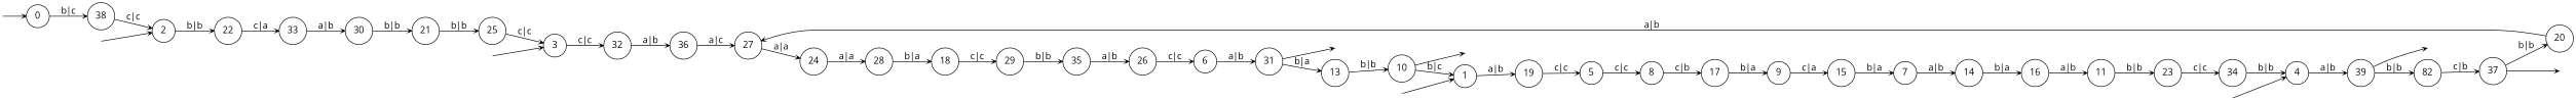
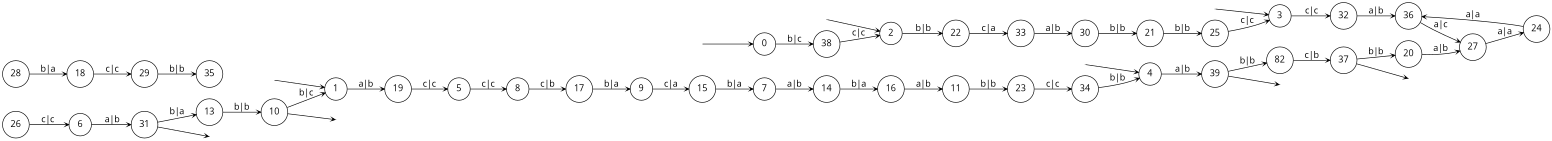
  digraph {
    fontname="Open Sans"
    rankdir=LR
    vcsn_context="lat<letterset<char_letters(abc)>, letterset<char_letters(abc)>>, b"
    node [fontname="Open Sans" shape=circle style=rounded]
    edge [arrowhead=vee arrowsize=.6 fontname="Open Sans"]
    I0 [shape=point width=0 style=""]
    I1 [shape=point width=0 style=""]
    I2 [shape=point width=0 style=""]
    I3 [shape=point width=0 style=""]
    I4 [shape=point width=0 style=""]
    F10 [shape=point width=0 style=""]
    F31 [shape=point width=0 style=""]
    F37 [shape=point width=0 style=""]
    F39 [shape=point width=0 style=""]
    0 [width=0.5]
    1 [width=0.5]
    2 [width=0.5]
    3 [width=0.5]
    4 [width=0.5]
    5 [width=0.5]
    6 [width=0.5]
    7 [width=0.5]
    8 [width=0.5]
    9 [width=0.5]
    10 [width=0.5]
    11 [width=0.5]
    n22 [label=82 width=0.5]
    13 [width=0.5]
    14 [width=0.5]
    15 [width=0.5]
    16 [width=0.5]
    17 [width=0.5]
    18 [width=0.5]
    19 [width=0.5]
    20 [width=0.5]
    21 [width=0.5]
    22 [width=0.5]
    23 [width=0.5]
    24 [width=0.5]
    25 [width=0.5]
    26 [width=0.5]
    27 [width=0.5]
    28 [width=0.5]
    29 [width=0.5]
    30 [width=0.5]
    31 [width=0.5]
    32 [width=0.5]
    33 [width=0.5]
    34 [width=0.5]
    35 [width=0.5]
    36 [width=0.5]
    37 [width=0.5]
    38 [width=0.5]
    39 [width=0.5]
    subgraph sub_1 {
      I0
      I1
      I2
      I3
      I4
      F10
      F31
      F37
      F39
    }
    subgraph sub_2 {
      0
      1
      2
      3
      4
      5
      6
      7
      8
      9
      10
      11
      n22
      13
      14
      15
      16
      17
      18
      19
      20
      21
      22
      23
      24
      25
      26
      27
      28
      29
      30
      31
      32
      33
      34
      35
      36
      37
      38
      39
    }
    I0 -> 0
    I1 -> 1
    I2 -> 2
    I3 -> 3
    I4 -> 4
    0 -> 38 [label="b|c"]
    1 -> 19 [label="a|b"]
    2 -> 22 [label="b|b"]
    3 -> 32 [label="c|c"]
    4 -> 39 [label="a|b"]
    5 -> 8 [label="c|c"]
    6 -> 31 [label="a|b"]
    7 -> 14 [label="a|b"]
    8 -> 17 [label="c|b"]
    9 -> 15 [label="c|a"]
    10 -> F10
    10 -> 1 [label="b|c"]
    11 -> 23 [label="b|b"]
    n22 -> 37 [label="c|b"]
    13 -> 10 [label="b|b"]
    14 -> 16 [label="b|a"]
    15 -> 7 [label="b|a"]
    16 -> 11 [label="a|b"]
    17 -> 9 [label="b|a"]
    18 -> 29 [label="c|c"]
    19 -> 5 [label="c|c"]
    20 -> 27 [label="a|b"]
    21 -> 25 [label="b|b"]
    22 -> 33 [label="c|a"]
    23 -> 34 [label="c|c"]
-   24 -> 28 [label="a|a"]
+   24 -> 36 [label="a|a"]
    25 -> 3 [label="c|c"]
    26 -> 6 [label="c|c"]
    27 -> 24 [label="a|a"]
    28 -> 18 [label="b|a"]
    29 -> 35 [label="b|b"]
    30 -> 21 [label="b|b"]
    31 -> F31
    31 -> 13 [label="b|a"]
    32 -> 36 [label="a|b"]
    33 -> 30 [label="a|b"]
    34 -> 4 [label="b|b"]
-   35 -> 26 [label="a|b"]
    36 -> 27 [label="a|c"]
    37 -> F37
    37 -> 20 [label="b|b"]
    38 -> 2 [label="c|c"]
    39 -> F39
    39 -> n22 [label="b|b"]
  }
